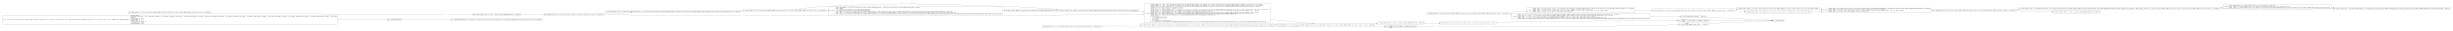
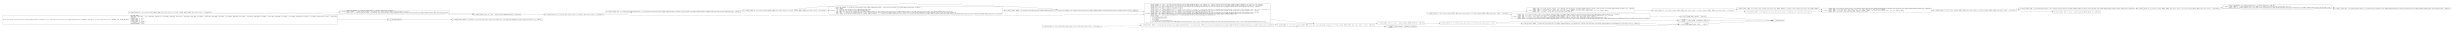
  digraph {
    fontname="Liberation Mono"
    rankdir=LR
    node [fontname="Liberation Mono" shape=record]
    edge [fontname="Liberation Mono"]
    n1 [label="{0\:\ ?|MTH_ENTER_INSTANCE\l}"]
    n2 [label="{2\:\ 0x0000|0x0000: INVOKE  (r0 I:boolean) = (r9 I:float A[D('round' float)]) type: STATIC call: java.lang.Float.isNaN(float):boolean A[MD:(float):boolean (c)] (LINE:528)\l}"]
    n3 [label="{3\:\ 0x0004|0x0004: IF  (r0 I:??[int, boolean, OBJECT, ARRAY, byte, short, char]) == (0 ??[int, boolean, OBJECT, ARRAY, byte, short, char])  \-\> B:6:0x0012 \l}"]
    n4 [label="{4\:\ 0x0006|0x0006: IPUT  (r9 I:float A[D('round' float)]), (r8 I:androidx.constraintlayout.utils.widget.ImageFilterButton) androidx.constraintlayout.utils.widget.ImageFilterButton.mRound float  (LINE:529)\l0x0008: IGET  (r0 I:float) = (r8 I:androidx.constraintlayout.utils.widget.ImageFilterButton) androidx.constraintlayout.utils.widget.ImageFilterButton.mRoundPercent float  (LINE:530)\l0x000a: CONST  (r1 I:??[int, float, short, byte, char]) = (\-1082130432(0xffffffffbf800000, float:\-1.0) ??[int, float, short, byte, char])  (LINE:531)\l0x000c: IPUT  (r1 I:float), (r8 I:androidx.constraintlayout.utils.widget.ImageFilterButton) androidx.constraintlayout.utils.widget.ImageFilterButton.mRoundPercent float \l0x000e: INVOKE  (r8 I:androidx.constraintlayout.utils.widget.ImageFilterButton), (r0 I:float A[D('tmp' float)]) type: VIRTUAL call: androidx.constraintlayout.utils.widget.ImageFilterButton.setRoundPercent(float):void A[MD:(float):void (m)] (LINE:532)\l}"]
    n5 [label="{6\:\ 0x0012|0x0012: IGET  (r0 I:float A[D('tmp' float)]) = (r8 I:androidx.constraintlayout.utils.widget.ImageFilterButton) androidx.constraintlayout.utils.widget.ImageFilterButton.mRound float  (LINE:535)\l0x0014: CONST  (r1 I:??[boolean, int, float, short, byte, char]) = (1 ??[boolean, int, float, short, byte, char]) \l0x0015: CONST  (r2 I:??[int, float, boolean, short, byte, char, OBJECT, ARRAY]) = (0 ??[int, float, boolean, short, byte, char, OBJECT, ARRAY]) \l0x0016: CMP_L  (r0 I:int) = (r0 I:float), (r9 I:float A[D('round' float)]) \l}"]
    n6 [label="{5\:\ 0x0011|RETURN\l|0x0911: RETURN    (LINE:533)\l}"]
    n7 [label="{7\:\ 0x0018|0x0018: IF  (r0 I:??[int, boolean, OBJECT, ARRAY, byte, short, char]) == (0 ??[int, boolean, OBJECT, ARRAY, byte, short, char])  \-\> B:9:0x001c \l}"]
    n8 [label="{1\:\ ?|MTH_EXIT_BLOCK\l}"]
    n9 [label="{8\:\ 0x001a|0x001a: CONST  (r0 I:??[boolean, int, float, short, byte, char]) = (1 ??[boolean, int, float, short, byte, char]) \l}"]
    n10 [label="{9\:\ 0x001c|0x001c: CONST  (r0 I:??[int, float, boolean, short, byte, char, OBJECT, ARRAY]) = (0 ??[int, float, boolean, short, byte, char, OBJECT, ARRAY]) \l}"]
    n11 [label="{10\:\ 0x001d|0x001d: IPUT  (r9 I:float A[D('round' float)]), (r8 I:androidx.constraintlayout.utils.widget.ImageFilterButton) androidx.constraintlayout.utils.widget.ImageFilterButton.mRound float  (LINE:536)\l0x001f: CONST  (r3 I:??[int, float, short, byte, char]) = (21 ??[int, float, short, byte, char])  (LINE:538)\l0x0021: CONST  (r4 I:??[int, float, boolean, short, byte, char, OBJECT, ARRAY]) = (0 ??[int, float, boolean, short, byte, char, OBJECT, ARRAY]) \l0x0022: CMP_L  (r5 I:int) = (r9 I:float A[D('round' float)]), (r4 I:float) \l}"]
    n12 [label="{11\:\ 0x0024|0x0024: IF  (r5 I:??[int, boolean, OBJECT, ARRAY, byte, short, char]) == (0 ??[int, boolean, OBJECT, ARRAY, byte, short, char])  \-\> B:25:0x0071 \l}"]
    n13 [label="{12\:\ 0x0026|0x0026: IGET  (r2 I:android.graphics.Path) = (r8 I:androidx.constraintlayout.utils.widget.ImageFilterButton) androidx.constraintlayout.utils.widget.ImageFilterButton.mPath android.graphics.Path  (LINE:539)\l}"]
    n14 [label="{25\:\ 0x0071|0x0071: SGET  (r1 I:int) =  android.os.Build.VERSION.SDK_INT int  (LINE:566)\l}"]
    n15 [label="{13\:\ 0x0028|0x0028: IF  (r2 I:??[int, boolean, OBJECT, ARRAY, byte, short, char]) != (0 ??[int, boolean, OBJECT, ARRAY, byte, short, char])  \-\> B:15:0x0031 \l}"]
    n16 [label="{14\:\ 0x002a|0x002a: NEW_INSTANCE  (r2 I:android.graphics.Path) =  android.graphics.Path  (LINE:540)\l0x002c: INVOKE  (r2 I:android.graphics.Path) type: DIRECT call: android.graphics.Path.\<init\>():void A[MD:():void (c)]\l0x002f: IPUT  (r2 I:android.graphics.Path), (r8 I:androidx.constraintlayout.utils.widget.ImageFilterButton) androidx.constraintlayout.utils.widget.ImageFilterButton.mPath android.graphics.Path \l}"]
    n17 [label="{15\:\ 0x0031|0x0031: IGET  (r2 I:android.graphics.RectF) = (r8 I:androidx.constraintlayout.utils.widget.ImageFilterButton) androidx.constraintlayout.utils.widget.ImageFilterButton.mRect android.graphics.RectF  (LINE:542)\l}"]
    n18 [label="{16\:\ 0x0033|0x0033: IF  (r2 I:??[int, boolean, OBJECT, ARRAY, byte, short, char]) != (0 ??[int, boolean, OBJECT, ARRAY, byte, short, char])  \-\> B:18:0x003c \l}"]
+   n19 [label="{17\:\ 0x0035|0x0035: NEW_INSTANCE  (r2 I:android.graphics.RectF) =  android.graphics.RectF  (LINE:543)\l0x0037: INVOKE  (r2 I:android.graphics.RectF) type: DIRECT call: android.graphics.RectF.\<init\>():void A[MD:():void (c)]\l0x003a: IPUT  (r2 I:android.graphics.RectF), (r8 I:androidx.constraintlayout.utils.widget.ImageFilterButton) androidx.constraintlayout.utils.widget.ImageFilterButton.mRect android.graphics.RectF \l}"]
    n20 [label="{18\:\ 0x003c|0x003c: SGET  (r2 I:int) =  android.os.Build.VERSION.SDK_INT int  (LINE:545)\l}"]
    n21 [label="{19\:\ 0x003e|0x003e: IF  (r2 I:??[int, byte, short, char]) \< (r3 I:??[int, byte, short, char])  \-\> B:24:0x0051 \l}"]
    n22 [label="{20\:\ 0x0040|0x0040: IGET  (r2 I:android.view.ViewOutlineProvider) = (r8 I:androidx.constraintlayout.utils.widget.ImageFilterButton) androidx.constraintlayout.utils.widget.ImageFilterButton.mViewOutlineProvider android.view.ViewOutlineProvider  (LINE:546)\l}"]
    n23 [label="{24\:\ 0x0051|0x0051: INVOKE  (r1 I:int) = (r8 I:androidx.constraintlayout.utils.widget.ImageFilterButton) type: VIRTUAL call: androidx.constraintlayout.utils.widget.ImageFilterButton.getWidth():int A[MD:():int (s)] (LINE:560)\l0x0055: INVOKE  (r2 I:int) = (r8 I:androidx.constraintlayout.utils.widget.ImageFilterButton) type: VIRTUAL call: androidx.constraintlayout.utils.widget.ImageFilterButton.getHeight():int A[MD:():int (s)] (LINE:561)\l0x0059: IGET  (r5 I:android.graphics.RectF) = (r8 I:androidx.constraintlayout.utils.widget.ImageFilterButton) androidx.constraintlayout.utils.widget.ImageFilterButton.mRect android.graphics.RectF  (LINE:562)\l0x005b: CAST (r6 I:float) = (float) (r1 I:int A[D('w' int)]) \l0x005c: CAST (r7 I:float) = (float) (r2 I:int A[D('h' int)]) \l0x005d: INVOKE  (r5 I:android.graphics.RectF), (r4 I:float), (r4 I:float), (r6 I:float), (r7 I:float) type: VIRTUAL call: android.graphics.RectF.set(float, float, float, float):void A[MD:(float, float, float, float):void (c)]\l0x0060: IGET  (r4 I:android.graphics.Path) = (r8 I:androidx.constraintlayout.utils.widget.ImageFilterButton) androidx.constraintlayout.utils.widget.ImageFilterButton.mPath android.graphics.Path  (LINE:563)\l0x0062: INVOKE  (r4 I:android.graphics.Path) type: VIRTUAL call: android.graphics.Path.reset():void A[MD:():void (c)]\l0x0065: IGET  (r4 I:android.graphics.Path) = (r8 I:androidx.constraintlayout.utils.widget.ImageFilterButton) androidx.constraintlayout.utils.widget.ImageFilterButton.mPath android.graphics.Path  (LINE:564)\l0x0067: IGET  (r5 I:android.graphics.RectF) = (r8 I:androidx.constraintlayout.utils.widget.ImageFilterButton) androidx.constraintlayout.utils.widget.ImageFilterButton.mRect android.graphics.RectF \l0x0069: IGET  (r6 I:float) = (r8 I:androidx.constraintlayout.utils.widget.ImageFilterButton) androidx.constraintlayout.utils.widget.ImageFilterButton.mRound float \l0x006b: SGET  (r7 I:android.graphics.Path$Direction) =  android.graphics.Path.Direction.CW android.graphics.Path$Direction \l0x006d: INVOKE  \l  (r4 I:android.graphics.Path)\l  (r5 I:android.graphics.RectF)\l  (r6 I:float)\l  (r6 I:float)\l  (r7 I:android.graphics.Path$Direction)\l type: VIRTUAL call: android.graphics.Path.addRoundRect(android.graphics.RectF, float, float, android.graphics.Path$Direction):void A[MD:(android.graphics.RectF, float, float, android.graphics.Path$Direction):void (c)]\l}"]
    n24 [label="{21\:\ 0x0042|0x0042: IF  (r2 I:??[int, boolean, OBJECT, ARRAY, byte, short, char]) != (0 ??[int, boolean, OBJECT, ARRAY, byte, short, char])  \-\> B:23:0x004e \l}"]
    n25 [label="{28\:\ 0x0078|0x0078: IF  (r0 I:??[int, boolean, OBJECT, ARRAY, byte, short, char] A[D('change' boolean)]) == (0 ??[int, boolean, OBJECT, ARRAY, byte, short, char])  \-\> B:33:?  (LINE:570)\l}"]
    n26 [label="{22\:\ 0x0044|0x0044: NEW_INSTANCE  (r2 I:androidx.constraintlayout.utils.widget.ImageFilterButton$2) =  androidx.constraintlayout.utils.widget.ImageFilterButton$2  (LINE:547)\l0x0046: INVOKE  \l  (r2 I:androidx.constraintlayout.utils.widget.ImageFilterButton$2)\l  (r8 I:androidx.constraintlayout.utils.widget.ImageFilterButton)\l type: DIRECT call: androidx.constraintlayout.utils.widget.ImageFilterButton.2.\<init\>(androidx.constraintlayout.utils.widget.ImageFilterButton):void A[MD:(androidx.constraintlayout.utils.widget.ImageFilterButton):void (m)]\l0x0049: IPUT  (r2 I:android.view.ViewOutlineProvider), (r8 I:androidx.constraintlayout.utils.widget.ImageFilterButton) androidx.constraintlayout.utils.widget.ImageFilterButton.mViewOutlineProvider android.view.ViewOutlineProvider \l0x004b: INVOKE  (r8 I:androidx.constraintlayout.utils.widget.ImageFilterButton), (r2 I:android.view.ViewOutlineProvider) type: VIRTUAL call: androidx.constraintlayout.utils.widget.ImageFilterButton.setOutlineProvider(android.view.ViewOutlineProvider):void A[MD:(android.view.ViewOutlineProvider):void (s)] (LINE:555)\l}"]
    n27 [label="{23\:\ 0x004e|0x004e: INVOKE  (r8 I:androidx.constraintlayout.utils.widget.ImageFilterButton), (r1 I:boolean) type: VIRTUAL call: androidx.constraintlayout.utils.widget.ImageFilterButton.setClipToOutline(boolean):void A[MD:(boolean):void (s)] (LINE:557)\l}"]
    n28 [label="{29\:\ 0x007a|0x007a: SGET  (r1 I:int) =  android.os.Build.VERSION.SDK_INT int  (LINE:571)\l}"]
    n29 [label="{33\:\ ?|SYNTHETIC\lRETURN\l|0x0081: RETURN   A[SYNTHETIC] (LINE:576)\l}"]
    n30 [label="{30\:\ 0x007c|0x007c: IF  (r1 I:??[int, byte, short, char]) \< (r3 I:??[int, byte, short, char])  \-\> B:34:? \l}"]
    n31 [label="{32\:\ 0x0081|RETURN\lBLOCK_RETURN\l|0x0081: RETURN    (LINE:576)\l}"]
+   n32 [label="{31\:\ 0x007e|0x007e: INVOKE  (r8 I:androidx.constraintlayout.utils.widget.ImageFilterButton) type: VIRTUAL call: androidx.constraintlayout.utils.widget.ImageFilterButton.invalidateOutline():void A[MD:():void (s)] (LINE:572)\l}"]
    n33 [label="{34\:\ ?|SYNTHETIC\lRETURN\l|0x0081: RETURN   A[SYNTHETIC] (LINE:576)\l}"]
    n34 [label="{26\:\ 0x0073|0x0073: IF  (r1 I:??[int, byte, short, char]) \< (r3 I:??[int, byte, short, char])  \-\> B:28:0x0078 \l}"]
    n35 [label="{27\:\ 0x0075|0x0075: INVOKE  (r8 I:androidx.constraintlayout.utils.widget.ImageFilterButton), (r2 I:boolean) type: VIRTUAL call: androidx.constraintlayout.utils.widget.ImageFilterButton.setClipToOutline(boolean):void A[MD:(boolean):void (s)] (LINE:567)\l}"]
    n36 [label="{public void androidx.constraintlayout.utils.widget.ImageFilterButton.setRound((r8 'this' I:androidx.constraintlayout.utils.widget.ImageFilterButton A[IMMUTABLE_TYPE, THIS]), (r9 I:float A[D('round' float), IMMUTABLE_TYPE, METHOD_ARGUMENT]))  | USE_LINES_HINTS\lCROSS_EDGE: B:32:0x0081 \-\> B:1:?, CROSS_EDGE: B:30:0x007c \-\> B:32:0x0081, CROSS_EDGE: B:28:0x0078 \-\> B:32:0x0081, CROSS_EDGE: B:21:0x0042 \-\> B:23:0x004e, CROSS_EDGE: B:19:0x003e \-\> B:24:0x0051, CROSS_EDGE: B:16:0x0033 \-\> B:18:0x003c, CROSS_EDGE: B:13:0x0028 \-\> B:15:0x0031, CROSS_EDGE: B:27:0x0075 \-\> B:28:0x0078, CROSS_EDGE: B:26:0x0073 \-\> B:28:0x0078, CROSS_EDGE: B:9:0x001c \-\> B:10:0x001d\lDebug Info:\l  0x000a\-0x0012: r0 'tmp' F\l  0x0055\-0x0070: r1 'w' I\l  0x0059\-0x0070: r2 'h' I\l  0x001d\-0x0081: r0 'change' Z\l  \-1 \-0x0081: r9 'round' F\lMETHOD_PARAMETERS: [round]\l}"]
    n1 -> n2
    n3 -> n4 [style=dashed]
    n3 -> n5
    n4 -> n6
    n5 -> n7
    n6 -> n8
    n7 -> n9 [style=dashed]
    n7 -> n10
    n9 -> n11
    n10 -> n11
    n11 -> n12
    n12 -> n13 [style=dashed]
    n12 -> n14
    n13 -> n15
    n15 -> n16 [style=dashed]
    n15 -> n17
    n16 -> n17 [style=dashed]
+   n18 -> n19 [style=dashed]
    n18 -> n20
+   n19 -> n20
    n20 -> n21
    n21 -> n22 [style=dashed]
    n21 -> n23
    n22 -> n24
    n23 -> n25
    n24 -> n26 [style=dashed]
    n24 -> n27
    n25 -> n28 [style=dashed]
    n25 -> n29
    n26 -> n27
    n27 -> n23
    n28 -> n30
    n29 -> n31
+   n30 -> n32 [style=dashed]
    n30 -> n33
    n31 -> n8
+   n32 -> n31
    n33 -> n8
    n34 -> n25 [style=dashed]
    n34 -> n35 [style=dashed]
    n35 -> n25
    n36 -> n1
  }
